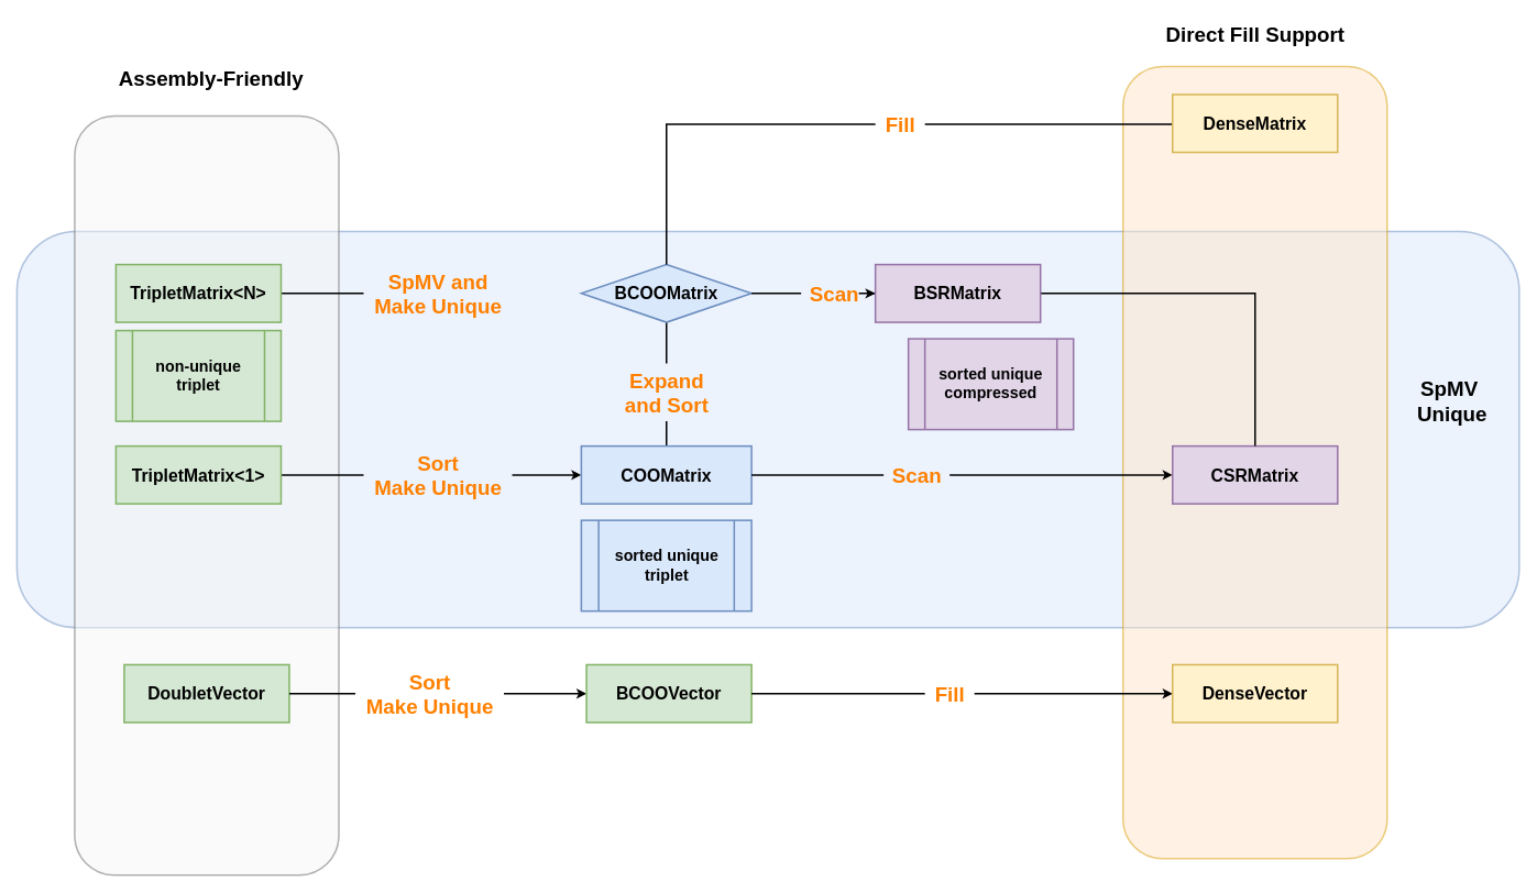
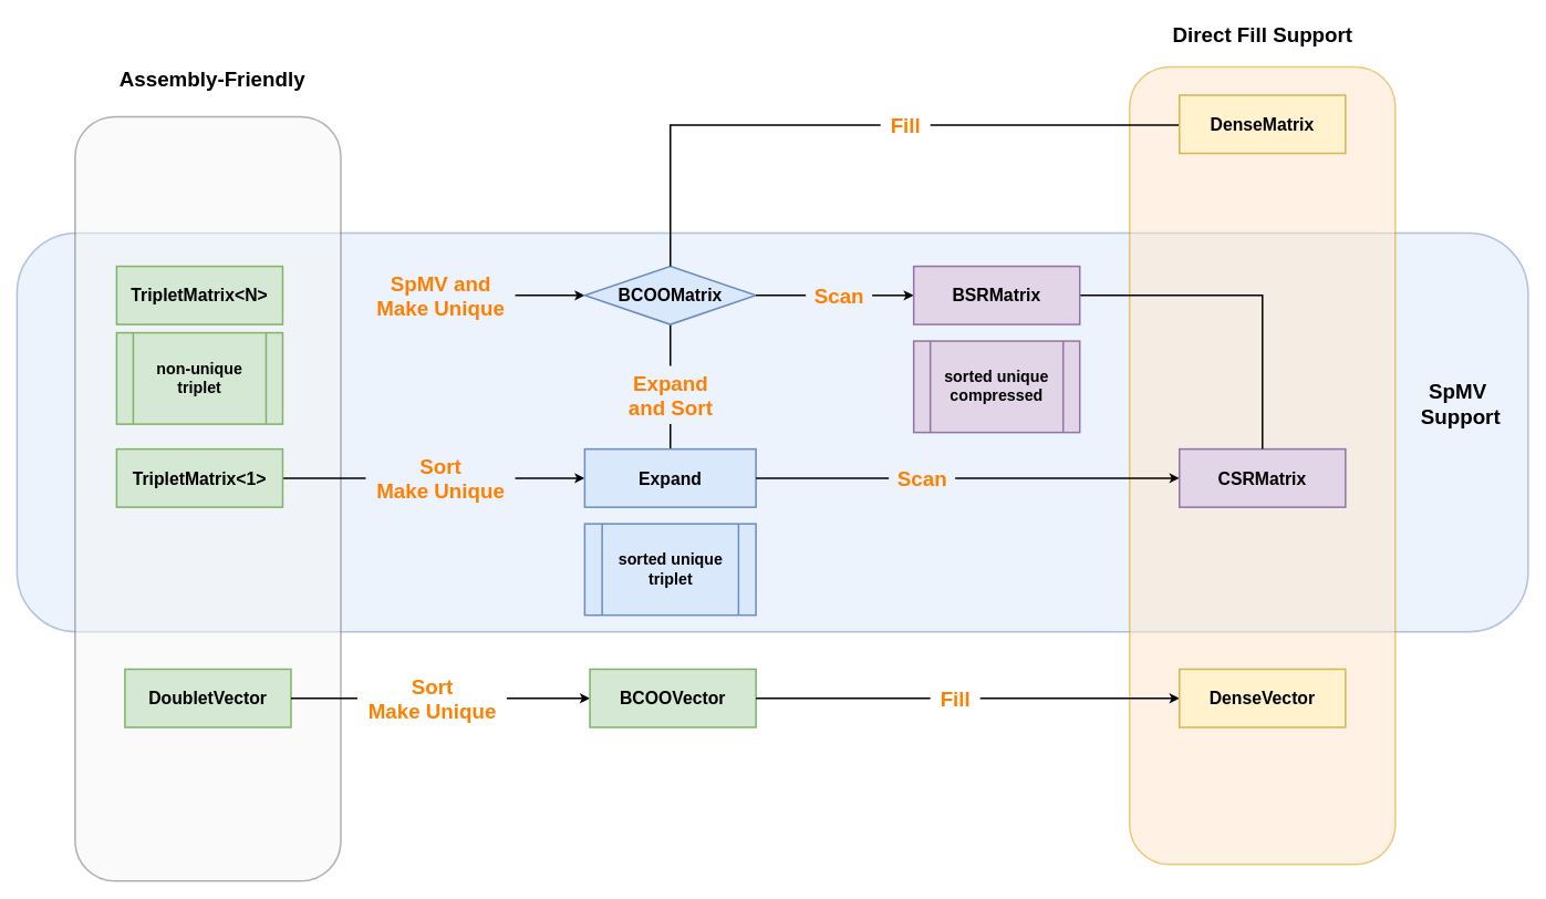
  <mxCell id="0" />
  <mxCell id="1" parent="0" />
  <mxCell id="2" value="" style="rounded=1;whiteSpace=wrap;html=1;fillColor=#dae8fc;strokeColor=#6c8ebf;glass=0;opacity=50;strokeWidth=2;" parent="1" vertex="1"><mxGeometry x="20" y="280" width="1820" height="480" as="geometry" /></mxCell>
  <mxCell id="3" value="" style="rounded=1;whiteSpace=wrap;html=1;fillColor=#f5f5f5;strokeColor=#666666;glass=0;opacity=50;fontColor=#333333;strokeWidth=2;" parent="1" vertex="1"><mxGeometry x="90" y="140" width="320" height="920" as="geometry" /></mxCell>
  <mxCell id="4" value="" style="rounded=1;whiteSpace=wrap;html=1;fillColor=#ffe6cc;strokeColor=#d79b00;glass=0;opacity=50;strokeWidth=2;" parent="1" vertex="1"><mxGeometry x="1360.01" y="80" width="320" height="960" as="geometry" /></mxCell>
+ <mxCell id="5" style="edgeStyle=orthogonalEdgeStyle;rounded=0;orthogonalLoop=1;jettySize=auto;html=1;strokeWidth=2;entryX=0;entryY=0.5;entryDx=0;entryDy=0;" parent="1" source="23" target="14" edge="1"><mxGeometry relative="1" as="geometry"><mxPoint x="643.75" y="355" as="targetPoint" /></mxGeometry></mxCell>
  <mxCell id="6" style="edgeStyle=orthogonalEdgeStyle;rounded=0;orthogonalLoop=1;jettySize=auto;html=1;entryX=0;entryY=0.5;entryDx=0;entryDy=0;strokeWidth=2;" parent="1" source="38" target="16" edge="1"><mxGeometry relative="1" as="geometry"><mxPoint x="643.75" y="575" as="targetPoint" /><Array as="points" /></mxGeometry></mxCell>
- <mxCell id="7" style="edgeStyle=orthogonalEdgeStyle;rounded=0;orthogonalLoop=1;jettySize=auto;html=1;strokeWidth=2;endArrow=none;endFill=0;" parent="1" source="8" target="23" edge="1"><mxGeometry relative="1" as="geometry" /></mxCell>
  <mxCell id="8" value="&lt;span style=&quot;font-size: 21px;&quot;&gt;&lt;b&gt;TripletMatrix&amp;lt;N&amp;gt;&lt;/b&gt;&lt;/span&gt;" style="whiteSpace=wrap;html=1;fillColor=#d5e8d4;strokeColor=#82b366;strokeWidth=2;" parent="1" vertex="1"><mxGeometry x="140" y="320" width="200" height="70" as="geometry" /></mxCell>
  <mxCell id="9" value="&lt;font style=&quot;font-size: 19px;&quot;&gt;&lt;b&gt;non-unique&lt;br&gt;triplet&lt;/b&gt;&lt;/font&gt;" style="shape=process;whiteSpace=wrap;html=1;backgroundOutline=1;fillColor=#d5e8d4;strokeColor=#82b366;strokeWidth=2;" parent="1" vertex="1"><mxGeometry x="140" y="400" width="200" height="110" as="geometry" /></mxCell>
  <mxCell id="10" style="edgeStyle=orthogonalEdgeStyle;rounded=0;orthogonalLoop=1;jettySize=auto;html=1;entryX=0.5;entryY=0;entryDx=0;entryDy=0;strokeWidth=2;endArrow=none;" parent="1" source="24" target="16" edge="1"><mxGeometry relative="1" as="geometry" /></mxCell>
  <mxCell id="11" style="edgeStyle=orthogonalEdgeStyle;rounded=0;orthogonalLoop=1;jettySize=auto;html=1;strokeWidth=2;" parent="1" source="31" target="21" edge="1"><mxGeometry relative="1" as="geometry" /></mxCell>
  <mxCell id="12" style="edgeStyle=orthogonalEdgeStyle;rounded=0;orthogonalLoop=1;jettySize=auto;html=1;entryX=0;entryY=0.5;entryDx=0;entryDy=0;strokeWidth=2;" parent="1" source="29" target="22" edge="1"><mxGeometry relative="1" as="geometry"><Array as="points"><mxPoint x="1430" y="150" /></Array></mxGeometry></mxCell>
  <mxCell id="13" style="edgeStyle=orthogonalEdgeStyle;rounded=0;orthogonalLoop=1;jettySize=auto;html=1;endArrow=none;endFill=0;strokeWidth=2;" parent="1" source="14" target="24" edge="1"><mxGeometry relative="1" as="geometry" /></mxCell>
  <mxCell id="14" value="&lt;span style=&quot;font-size: 21px;&quot;&gt;&lt;b&gt;BCOOMatrix&lt;/b&gt;&lt;/span&gt;" style="rhombus;whiteSpace=wrap;html=1;fillColor=#dae8fc;strokeColor=#6c8ebf;strokeWidth=2;" parent="1" vertex="1"><mxGeometry x="703.75" y="320" width="206.25" height="70" as="geometry" /></mxCell>
  <mxCell id="15" style="edgeStyle=orthogonalEdgeStyle;rounded=0;orthogonalLoop=1;jettySize=auto;html=1;entryX=0;entryY=0.5;entryDx=0;entryDy=0;strokeWidth=2;" parent="1" source="26" target="18" edge="1"><mxGeometry relative="1" as="geometry" /></mxCell>
- <mxCell id="16" value="&lt;span style=&quot;font-size: 21px;&quot;&gt;&lt;b&gt;COOMatrix&lt;/b&gt;&lt;/span&gt;" style="whiteSpace=wrap;html=1;fillColor=#dae8fc;strokeColor=#6c8ebf;strokeWidth=2;" parent="1" vertex="1"><mxGeometry x="703.75" y="540" width="206.25" height="70" as="geometry" /></mxCell>
+ <mxCell id="16" value="&lt;span style=&quot;font-size: 21px;&quot;&gt;&lt;b&gt;Expand&lt;/b&gt;&lt;/span&gt;" style="whiteSpace=wrap;html=1;fillColor=#dae8fc;strokeColor=#6c8ebf;strokeWidth=2;" parent="1" vertex="1"><mxGeometry x="703.75" y="540" width="206.25" height="70" as="geometry" /></mxCell>
  <mxCell id="17" value="&lt;span style=&quot;font-size: 19px;&quot;&gt;&lt;b&gt;sorted unique triplet&lt;/b&gt;&lt;/span&gt;" style="shape=process;whiteSpace=wrap;html=1;backgroundOutline=1;fillColor=#dae8fc;strokeColor=#6c8ebf;strokeWidth=2;" parent="1" vertex="1"><mxGeometry x="703.75" y="630" width="206.25" height="110" as="geometry" /></mxCell>
  <mxCell id="18" value="&lt;span style=&quot;font-size: 21px;&quot;&gt;&lt;b&gt;CSRMatrix&lt;/b&gt;&lt;/span&gt;" style="whiteSpace=wrap;html=1;fillColor=#e1d5e7;strokeColor=#9673a6;strokeWidth=2;" parent="1" vertex="1"><mxGeometry x="1420" y="540" width="200" height="70" as="geometry" /></mxCell>
  <mxCell id="19" value="&lt;span style=&quot;font-size: 19px;&quot;&gt;&lt;b&gt;sorted unique compressed&lt;/b&gt;&lt;/span&gt;" style="shape=process;whiteSpace=wrap;html=1;backgroundOutline=1;fillColor=#e1d5e7;strokeColor=#9673a6;strokeWidth=2;" parent="1" vertex="1"><mxGeometry x="1100" y="410" width="200" height="110" as="geometry" /></mxCell>
  <mxCell id="20" style="edgeStyle=orthogonalEdgeStyle;rounded=0;orthogonalLoop=1;jettySize=auto;html=1;strokeWidth=2;endArrow=none;" parent="1" source="21" target="18" edge="1"><mxGeometry relative="1" as="geometry" /></mxCell>
- <mxCell id="21" value="&lt;span style=&quot;font-size: 21px;&quot;&gt;&lt;b&gt;BSRMatrix&lt;/b&gt;&lt;/span&gt;" style="whiteSpace=wrap;html=1;fillColor=#e1d5e7;strokeColor=#9673a6;strokeWidth=2;" parent="1" vertex="1"><mxGeometry x="1060" y="320" width="200" height="70" as="geometry" /></mxCell>
+ <mxCell id="21" value="&lt;span style=&quot;font-size: 21px;&quot;&gt;&lt;b&gt;BSRMatrix&lt;/b&gt;&lt;/span&gt;" style="whiteSpace=wrap;html=1;fillColor=#e1d5e7;strokeColor=#9673a6;strokeWidth=2;" parent="1" vertex="1"><mxGeometry x="1100" y="320" width="200" height="70" as="geometry" /></mxCell>
  <mxCell id="22" value="&lt;span style=&quot;font-size: 21px;&quot;&gt;&lt;b&gt;DenseMatrix&lt;/b&gt;&lt;/span&gt;" style="whiteSpace=wrap;html=1;fillColor=#fff2cc;strokeColor=#d6b656;strokeWidth=2;" parent="1" vertex="1"><mxGeometry x="1420" y="114" width="200" height="70" as="geometry" /></mxCell>
  <mxCell id="23" value="&lt;b style=&quot;&quot;&gt;&lt;font style=&quot;font-size: 25px;&quot; color=&quot;#ff8000&quot;&gt;SpMV and &lt;br&gt;Make Unique&lt;/font&gt;&lt;/b&gt;" style="text;html=1;align=center;verticalAlign=middle;resizable=0;points=[];autosize=1;strokeColor=none;fillColor=none;strokeWidth=2;" parent="1" vertex="1"><mxGeometry x="440" y="320" width="180" height="70" as="geometry" /></mxCell>
  <mxCell id="24" value="&lt;font color=&quot;#ff8000&quot;&gt;&lt;span style=&quot;font-size: 25px;&quot;&gt;&lt;b&gt;Expand &lt;br&gt;and Sort&lt;/b&gt;&lt;/span&gt;&lt;/font&gt;" style="text;html=1;align=center;verticalAlign=middle;resizable=0;points=[];autosize=1;strokeColor=none;fillColor=none;strokeWidth=2;" parent="1" vertex="1"><mxGeometry x="746.88" y="440" width="120" height="70" as="geometry" /></mxCell>
  <mxCell id="25" value="" style="edgeStyle=orthogonalEdgeStyle;rounded=0;orthogonalLoop=1;jettySize=auto;html=1;entryX=0;entryY=0.5;entryDx=0;entryDy=0;strokeWidth=2;endArrow=none;endFill=0;" parent="1" source="16" target="26" edge="1"><mxGeometry relative="1" as="geometry"><mxPoint x="910" y="575" as="sourcePoint" /><mxPoint x="1310" y="575" as="targetPoint" /></mxGeometry></mxCell>
  <mxCell id="26" value="&lt;font color=&quot;#ff8000&quot;&gt;&lt;span style=&quot;font-size: 25px;&quot;&gt;&lt;b&gt;Scan&lt;br&gt;&lt;/b&gt;&lt;/span&gt;&lt;/font&gt;" style="text;html=1;align=center;verticalAlign=middle;resizable=0;points=[];autosize=1;strokeColor=none;fillColor=none;strokeWidth=2;" parent="1" vertex="1"><mxGeometry x="1070" y="555" width="80" height="40" as="geometry" /></mxCell>
  <mxCell id="27" value="&lt;span style=&quot;font-size: 25px;&quot;&gt;&lt;b style=&quot;&quot;&gt;Direct Fill Support&lt;/b&gt;&lt;/span&gt;" style="text;html=1;align=center;verticalAlign=middle;resizable=0;points=[];autosize=1;strokeColor=none;fillColor=none;strokeWidth=2;" parent="1" vertex="1"><mxGeometry x="1380" y="20" width="280" height="40" as="geometry" /></mxCell>
  <mxCell id="28" value="" style="edgeStyle=orthogonalEdgeStyle;rounded=0;orthogonalLoop=1;jettySize=auto;html=1;entryX=0;entryY=0.5;entryDx=0;entryDy=0;endArrow=none;endFill=0;strokeWidth=2;" parent="1" source="14" target="29" edge="1"><mxGeometry relative="1" as="geometry"><mxPoint x="800" y="320" as="sourcePoint" /><mxPoint x="1387" y="195" as="targetPoint" /><Array as="points"><mxPoint x="807" y="150" /></Array></mxGeometry></mxCell>
  <mxCell id="29" value="&lt;font color=&quot;#ff8000&quot;&gt;&lt;span style=&quot;font-size: 25px;&quot;&gt;&lt;b&gt;Fill&lt;/b&gt;&lt;/span&gt;&lt;/font&gt;" style="text;html=1;align=center;verticalAlign=middle;resizable=0;points=[];autosize=1;strokeColor=none;fillColor=none;strokeWidth=2;" parent="1" vertex="1"><mxGeometry x="1060" y="130" width="60" height="40" as="geometry" /></mxCell>
  <mxCell id="30" value="" style="edgeStyle=orthogonalEdgeStyle;rounded=0;orthogonalLoop=1;jettySize=auto;html=1;endArrow=none;endFill=0;strokeWidth=2;" parent="1" source="14" target="31" edge="1"><mxGeometry relative="1" as="geometry"><mxPoint x="910" y="355" as="sourcePoint" /><mxPoint x="1100" y="355" as="targetPoint" /></mxGeometry></mxCell>
  <mxCell id="31" value="&lt;font color=&quot;#ff8000&quot;&gt;&lt;span style=&quot;font-size: 25px;&quot;&gt;&lt;b&gt;Scan&lt;br&gt;&lt;/b&gt;&lt;/span&gt;&lt;/font&gt;" style="text;html=1;align=center;verticalAlign=middle;resizable=0;points=[];autosize=1;strokeColor=none;fillColor=none;strokeWidth=2;" parent="1" vertex="1"><mxGeometry x="970" y="335" width="80" height="40" as="geometry" /></mxCell>
  <mxCell id="32" style="edgeStyle=orthogonalEdgeStyle;rounded=0;orthogonalLoop=1;jettySize=auto;html=1;strokeWidth=2;" parent="1" source="44" target="34" edge="1"><mxGeometry relative="1" as="geometry"><Array as="points"><mxPoint x="1140" y="830" /><mxPoint x="1520" y="830" /></Array></mxGeometry></mxCell>
  <mxCell id="33" value="&lt;span style=&quot;font-size: 21px;&quot;&gt;&lt;b&gt;DoubletVector&lt;/b&gt;&lt;/span&gt;" style="whiteSpace=wrap;html=1;fillColor=#d5e8d4;strokeColor=#82b366;strokeWidth=2;" parent="1" vertex="1"><mxGeometry x="150" y="805" width="200" height="70" as="geometry" /></mxCell>
  <mxCell id="34" value="&lt;span style=&quot;font-size: 21px;&quot;&gt;&lt;b&gt;DenseVector&lt;/b&gt;&lt;/span&gt;" style="whiteSpace=wrap;html=1;fillColor=#fff2cc;strokeColor=#d6b656;strokeWidth=2;" parent="1" vertex="1"><mxGeometry x="1420.01" y="805" width="200" height="70" as="geometry" /></mxCell>
  <mxCell id="35" value="" style="edgeStyle=orthogonalEdgeStyle;rounded=0;orthogonalLoop=1;jettySize=auto;html=1;endArrow=none;endFill=0;strokeWidth=2;" parent="1" source="33" target="36" edge="1"><mxGeometry relative="1" as="geometry"><mxPoint x="430" y="825" as="sourcePoint" /><mxPoint x="1417" y="825" as="targetPoint" /></mxGeometry></mxCell>
  <mxCell id="36" value="&lt;b style=&quot;&quot;&gt;&lt;font style=&quot;font-size: 25px;&quot; color=&quot;#ff8000&quot;&gt;Sort&lt;br&gt;Make Unique&lt;br&gt;&lt;/font&gt;&lt;/b&gt;" style="text;html=1;align=center;verticalAlign=middle;resizable=0;points=[];autosize=1;strokeColor=none;fillColor=none;strokeWidth=2;" parent="1" vertex="1"><mxGeometry x="430" y="805" width="180" height="70" as="geometry" /></mxCell>
  <mxCell id="37" value="&lt;span style=&quot;font-size: 25px;&quot;&gt;&lt;b style=&quot;&quot;&gt;Assembly-Friendly&lt;/b&gt;&lt;/span&gt;" style="text;html=1;align=center;verticalAlign=middle;resizable=0;points=[];autosize=1;strokeColor=none;fillColor=none;strokeWidth=2;" parent="1" vertex="1"><mxGeometry x="130" y="74" width="250" height="40" as="geometry" /></mxCell>
  <mxCell id="38" value="&lt;font color=&quot;#ff8000&quot;&gt;&lt;span style=&quot;font-size: 25px;&quot;&gt;&lt;b&gt;Sort &lt;br&gt;Make Unique&lt;/b&gt;&lt;/span&gt;&lt;/font&gt;" style="text;html=1;align=center;verticalAlign=middle;resizable=0;points=[];autosize=1;strokeColor=none;fillColor=none;strokeWidth=2;" parent="1" vertex="1"><mxGeometry x="440" y="540" width="180" height="70" as="geometry" /></mxCell>
  <mxCell id="39" style="edgeStyle=orthogonalEdgeStyle;rounded=0;orthogonalLoop=1;jettySize=auto;html=1;strokeWidth=2;endArrow=none;endFill=0;" parent="1" source="40" target="38" edge="1"><mxGeometry relative="1" as="geometry" /></mxCell>
  <mxCell id="40" value="&lt;span style=&quot;font-size: 21px;&quot;&gt;&lt;b&gt;TripletMatrix&amp;lt;1&amp;gt;&lt;/b&gt;&lt;/span&gt;" style="whiteSpace=wrap;html=1;fillColor=#d5e8d4;strokeColor=#82b366;strokeWidth=2;" parent="1" vertex="1"><mxGeometry x="140" y="540" width="200" height="70" as="geometry" /></mxCell>
  <mxCell id="41" value="" style="edgeStyle=orthogonalEdgeStyle;rounded=0;orthogonalLoop=1;jettySize=auto;html=1;strokeWidth=2;" parent="1" source="36" target="42" edge="1"><mxGeometry relative="1" as="geometry"><mxPoint x="610" y="785" as="sourcePoint" /><mxPoint x="1420" y="785" as="targetPoint" /><Array as="points"><mxPoint x="730" y="840" /><mxPoint x="730" y="840" /></Array></mxGeometry></mxCell>
  <mxCell id="42" value="&lt;span style=&quot;font-size: 21px;&quot;&gt;&lt;b&gt;BCOOVector&lt;/b&gt;&lt;/span&gt;" style="whiteSpace=wrap;html=1;fillColor=#d5e8d4;strokeColor=#82b366;strokeWidth=2;" parent="1" vertex="1"><mxGeometry x="710" y="805" width="200" height="70" as="geometry" /></mxCell>
  <mxCell id="43" value="" style="edgeStyle=orthogonalEdgeStyle;rounded=0;orthogonalLoop=1;jettySize=auto;html=1;strokeWidth=2;endArrow=none;endFill=0;" parent="1" source="42" target="44" edge="1"><mxGeometry relative="1" as="geometry"><mxPoint x="907" y="785" as="sourcePoint" /><mxPoint x="1420" y="785" as="targetPoint" /><Array as="points"><mxPoint x="1140" y="840" /></Array></mxGeometry></mxCell>
  <mxCell id="44" value="&lt;b style=&quot;&quot;&gt;&lt;font style=&quot;font-size: 25px;&quot; color=&quot;#ff8000&quot;&gt;Fill&lt;br&gt;&lt;/font&gt;&lt;/b&gt;" style="text;html=1;align=center;verticalAlign=middle;resizable=0;points=[];autosize=1;strokeColor=none;fillColor=none;strokeWidth=2;" parent="1" vertex="1"><mxGeometry x="1120" y="820" width="60" height="40" as="geometry" /></mxCell>
- <mxCell id="45" value="&lt;span style=&quot;font-size: 25px;&quot;&gt;&lt;b style=&quot;&quot;&gt;SpMV&lt;br&gt;&amp;nbsp;Unique&lt;/b&gt;&lt;/span&gt;" style="text;html=1;align=center;verticalAlign=middle;resizable=0;points=[];autosize=1;strokeColor=none;fillColor=none;strokeWidth=2;" parent="1" vertex="1"><mxGeometry x="1690" y="450" width="130" height="70" as="geometry" /></mxCell>
+ <mxCell id="45" value="&lt;span style=&quot;font-size: 25px;&quot;&gt;&lt;b style=&quot;&quot;&gt;SpMV&lt;br&gt;&amp;nbsp;Support&lt;/b&gt;&lt;/span&gt;" style="text;html=1;align=center;verticalAlign=middle;resizable=0;points=[];autosize=1;strokeColor=none;fillColor=none;strokeWidth=2;" parent="1" vertex="1"><mxGeometry x="1690" y="450" width="130" height="70" as="geometry" /></mxCell>
